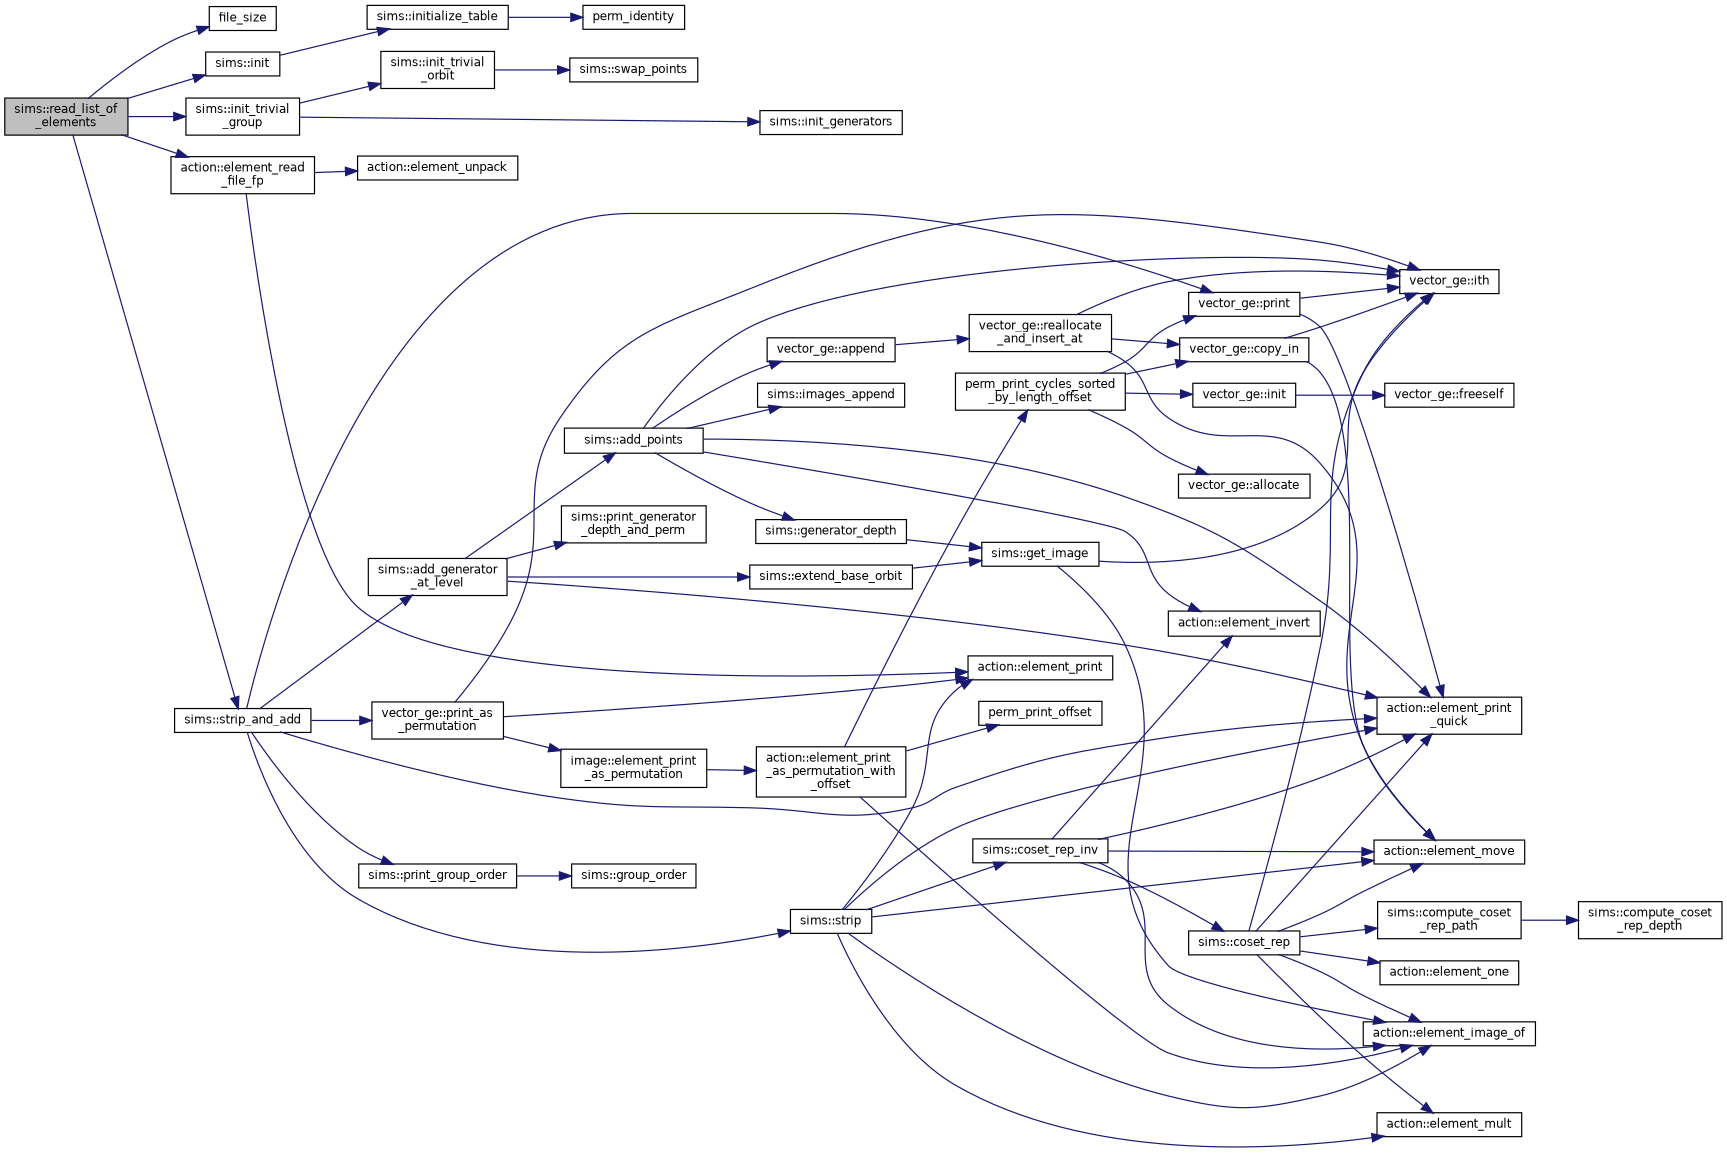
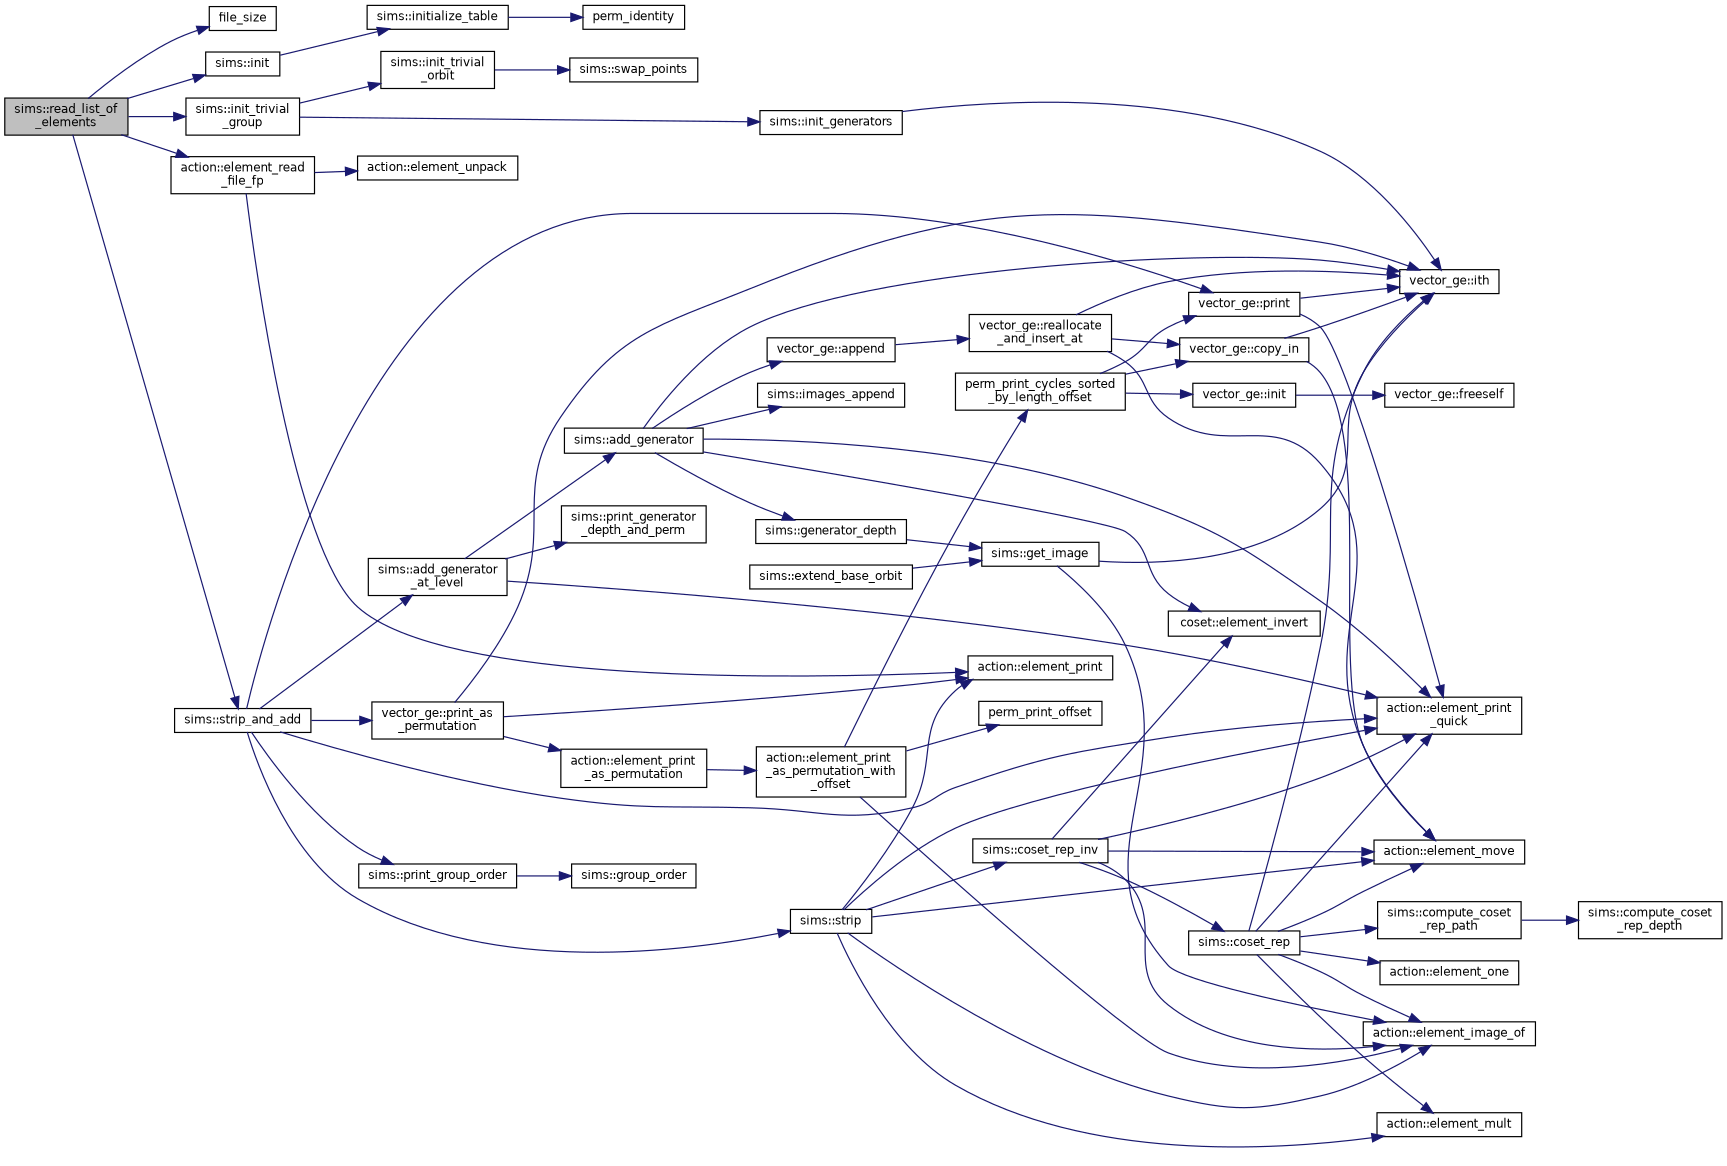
  digraph {
    rankdir=LR
    node [color=black fillcolor=white fontname=Helvetica fontsize=10 shape=record style=filled]
    edge [color=midnightblue fontname=Helvetica fontsize=10 labelfontname=Helvetica labelfontsize=10 style=solid]
    n1 [fillcolor=grey75 fontcolor=black height=0.2 label="sims::read_list_of\l_elements" width=0.4]
    n2 [height=0.2 label=file_size width=0.4]
    n3 [height=0.2 label="sims::init" width=0.4]
    n4 [height=0.2 label="sims::init_trivial\l_group" width=0.4]
    n5 [height=0.2 label="action::element_read\l_file_fp" width=0.4]
    n6 [height=0.2 label="sims::strip_and_add" width=0.4]
    n7 [height=0.2 label="sims::initialize_table" width=0.4]
    n8 [height=0.2 label="sims::init_generators" width=0.4]
    n9 [height=0.2 label="sims::init_trivial\l_orbit" width=0.4]
    n10 [height=0.2 label="action::element_unpack" width=0.4]
    n11 [height=0.2 label="action::element_print" width=0.4]
    n12 [height=0.2 label="sims::strip" width=0.4]
    n13 [height=0.2 label="action::element_print\l_quick" width=0.4]
    n14 [height=0.2 label="sims::add_generator\l_at_level" width=0.4]
    n15 [height=0.2 label="vector_ge::print" width=0.4]
    n16 [height=0.2 label="vector_ge::print_as\l_permutation" width=0.4]
    n17 [height=0.2 label="sims::print_group_order" width=0.4]
    n18 [height=0.2 label=perm_identity width=0.4]
    n19 [height=0.2 label="vector_ge::init" width=0.4]
    n20 [height=0.2 label="vector_ge::freeself" width=0.4]
    n21 [height=0.2 label="vector_ge::ith" width=0.4]
    n22 [height=0.2 label="sims::swap_points" width=0.4]
    n23 [height=0.2 label="action::element_move" width=0.4]
    n24 [height=0.2 label="action::element_image_of" width=0.4]
    n25 [height=0.2 label="sims::coset_rep_inv" width=0.4]
    n26 [height=0.2 label="action::element_mult" width=0.4]
-   n27 [height=0.2 label="sims::add_points" width=0.4]
+   n27 [height=0.2 label="sims::add_generator" width=0.4]
    n28 [height=0.2 label="sims::print_generator\l_depth_and_perm" width=0.4]
    n29 [height=0.2 label="sims::extend_base_orbit" width=0.4]
-   n30 [height=0.2 label="image::element_print\l_as_permutation" width=0.4]
+   n30 [height=0.2 label="action::element_print\l_as_permutation" width=0.4]
    n31 [height=0.2 label="sims::group_order" width=0.4]
    n32 [height=0.2 label="sims::coset_rep" width=0.4]
-   n33 [height=0.2 label="action::element_invert" width=0.4]
+   n33 [height=0.2 label="coset::element_invert" width=0.4]
    n34 [height=0.2 label="sims::compute_coset\l_rep_path" width=0.4]
    n35 [height=0.2 label="action::element_one" width=0.4]
    n36 [height=0.2 label="sims::compute_coset\l_rep_depth" width=0.4]
    n37 [height=0.2 label="vector_ge::append" width=0.4]
    n38 [height=0.2 label="sims::images_append" width=0.4]
    n39 [height=0.2 label="sims::generator_depth" width=0.4]
    n40 [height=0.2 label="sims::get_image" width=0.4]
    n41 [height=0.2 label="vector_ge::reallocate\l_and_insert_at" width=0.4]
    n42 [height=0.2 label="vector_ge::copy_in" width=0.4]
    n43 [height=0.2 label="action::element_print\l_as_permutation_with\l_offset" width=0.4]
    n44 [height=0.2 label=perm_print_offset width=0.4]
    n45 [height=0.2 label="perm_print_cycles_sorted\l_by_length_offset" width=0.4]
-   n46 [height=0.2 label="vector_ge::allocate" width=0.4]
    n1 -> n2
    n1 -> n3
    n1 -> n4
    n1 -> n5
    n1 -> n6
    n3 -> n7
    n4 -> n8
    n4 -> n9
    n5 -> n10
    n5 -> n11
    n6 -> n12
    n6 -> n13
    n6 -> n14
    n6 -> n15
    n6 -> n16
    n6 -> n17
    n7 -> n18
+   n8 -> n21
    n9 -> n22
    n12 -> n11
    n12 -> n13
    n12 -> n23
    n12 -> n24
    n12 -> n25
    n12 -> n26
    n14 -> n13
    n14 -> n27
    n14 -> n28
-   n14 -> n29
    n15 -> n13
    n15 -> n21
    n16 -> n11
    n16 -> n21
    n16 -> n30
    n17 -> n31
    n19 -> n20
    n25 -> n13
    n25 -> n23
    n25 -> n24
    n25 -> n32
    n25 -> n33
    n27 -> n13
    n27 -> n21
    n27 -> n33
    n27 -> n37
    n27 -> n38
    n27 -> n39
    n29 -> n40
    n30 -> n43
    n32 -> n13
    n32 -> n21
    n32 -> n23
    n32 -> n24
    n32 -> n26
    n32 -> n34
    n32 -> n35
    n34 -> n36
    n37 -> n41
    n39 -> n40
    n40 -> n21
    n40 -> n24
    n41 -> n21
    n41 -> n23
    n41 -> n42
    n42 -> n21
    n42 -> n23
    n43 -> n24
    n43 -> n44
    n43 -> n45
    n45 -> n15
    n45 -> n19
    n45 -> n42
-   n45 -> n46
  }
